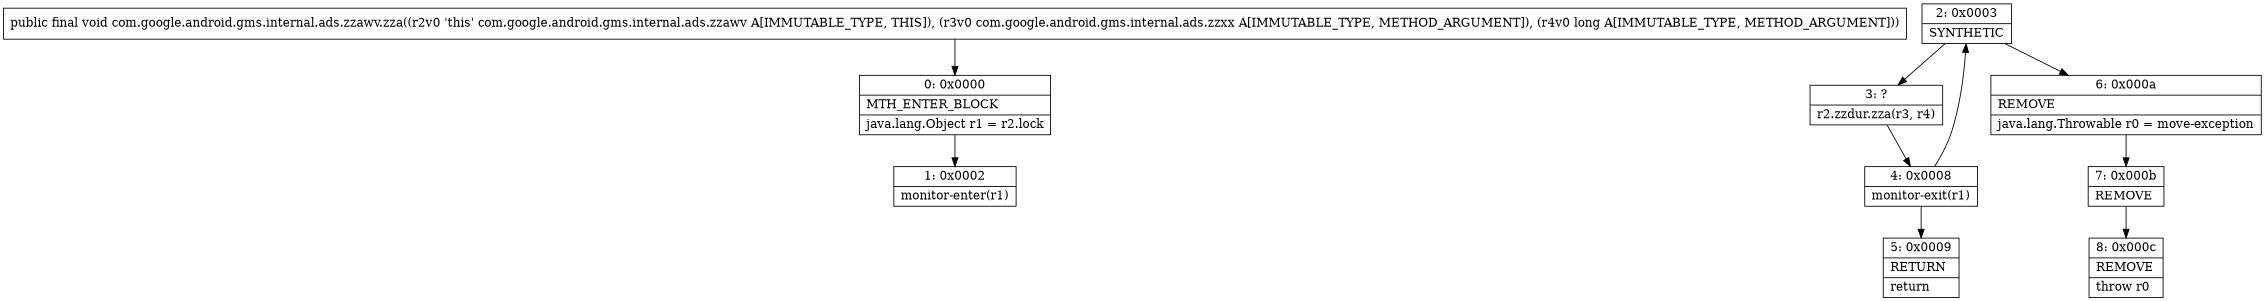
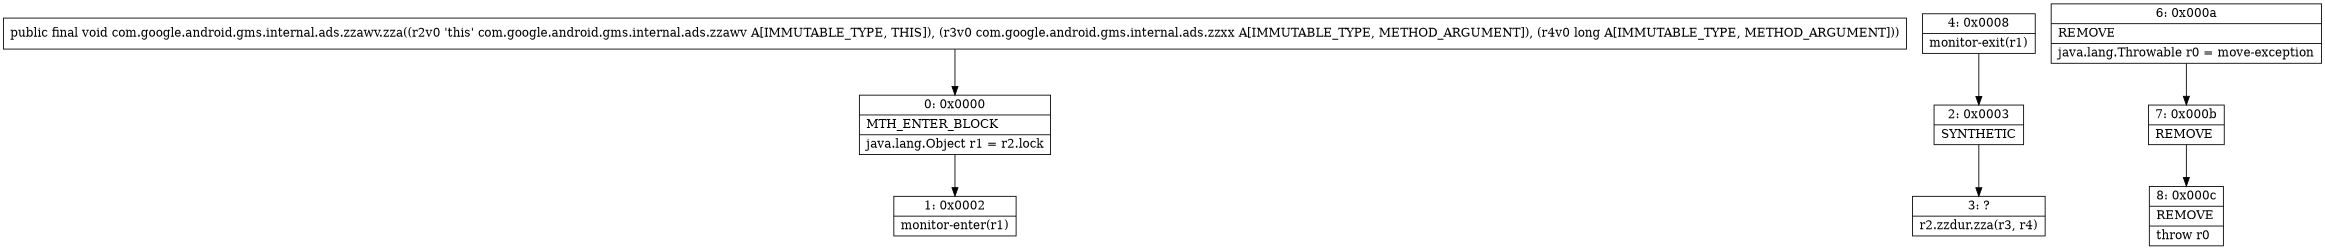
  digraph {
    node [shape=record]
    n1 [label="{0\:\ 0x0000|MTH_ENTER_BLOCK\l|java.lang.Object r1 = r2.lock\l}"]
    n2 [label="{1\:\ 0x0002|monitor\-enter(r1)\l}"]
    n3 [label="{2\:\ 0x0003|SYNTHETIC\l}"]
    n4 [label="{3\:\ ?|r2.zzdur.zza(r3, r4)\l}"]
    n5 [label="{6\:\ 0x000a|REMOVE\l|java.lang.Throwable r0 = move\-exception\l}"]
    n6 [label="{4\:\ 0x0008|monitor\-exit(r1)\l}"]
    n7 [label="{7\:\ 0x000b|REMOVE\l}"]
-   n8 [label="{5\:\ 0x0009|RETURN\l|return\l}"]
    n9 [label="{8\:\ 0x000c|REMOVE\l|throw r0\l}"]
    n10 [label="{public final void com.google.android.gms.internal.ads.zzawv.zza((r2v0 'this' com.google.android.gms.internal.ads.zzawv A[IMMUTABLE_TYPE, THIS]), (r3v0 com.google.android.gms.internal.ads.zzxx A[IMMUTABLE_TYPE, METHOD_ARGUMENT]), (r4v0 long A[IMMUTABLE_TYPE, METHOD_ARGUMENT])) }"]
    n1 -> n2
    n3 -> n4
-   n3 -> n5
-   n4 -> n6
    n5 -> n7
    n6 -> n3
-   n6 -> n8
    n7 -> n9
    n10 -> n1
  }
